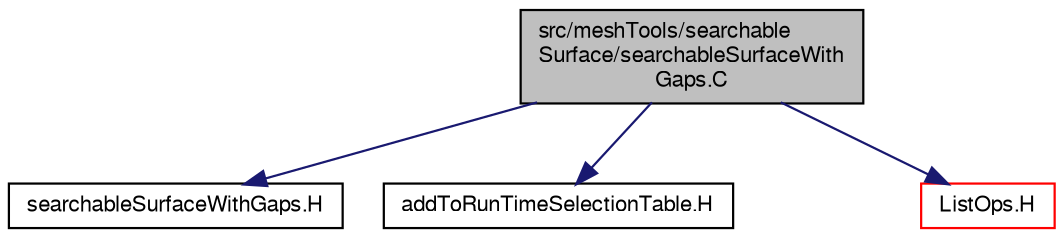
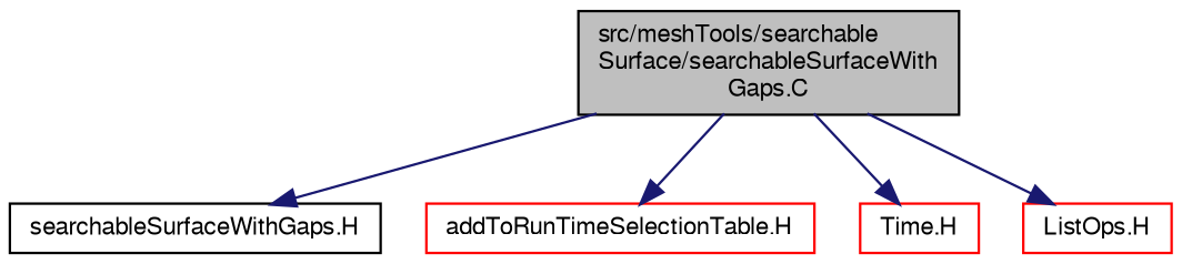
  digraph {
    node [color=black fontname=FreeSans fontsize=10 shape=record]
    edge [color=midnightblue fontname=FreeSans fontsize=10 labelfontname=FreeSans labelfontsize=10 style=solid]
    n1 [fillcolor=grey75 fontcolor=black height=0.2 label="src/meshTools/searchable\lSurface/searchableSurfaceWith\lGaps.C" style=filled width=0.4]
    n2 [height=0.2 label="searchableSurfaceWithGaps.H" width=0.4]
-   n3 [height=0.2 label="addToRunTimeSelectionTable.H" width=0.4]
+   n3 [color=red height=0.2 label="addToRunTimeSelectionTable.H" width=0.4]
+   n4 [color=red height=0.2 label="Time.H" width=0.4]
    n5 [color=red height=0.2 label="ListOps.H" width=0.4]
    n1 -> n2
    n1 -> n3
+   n1 -> n4
    n1 -> n5
  }
